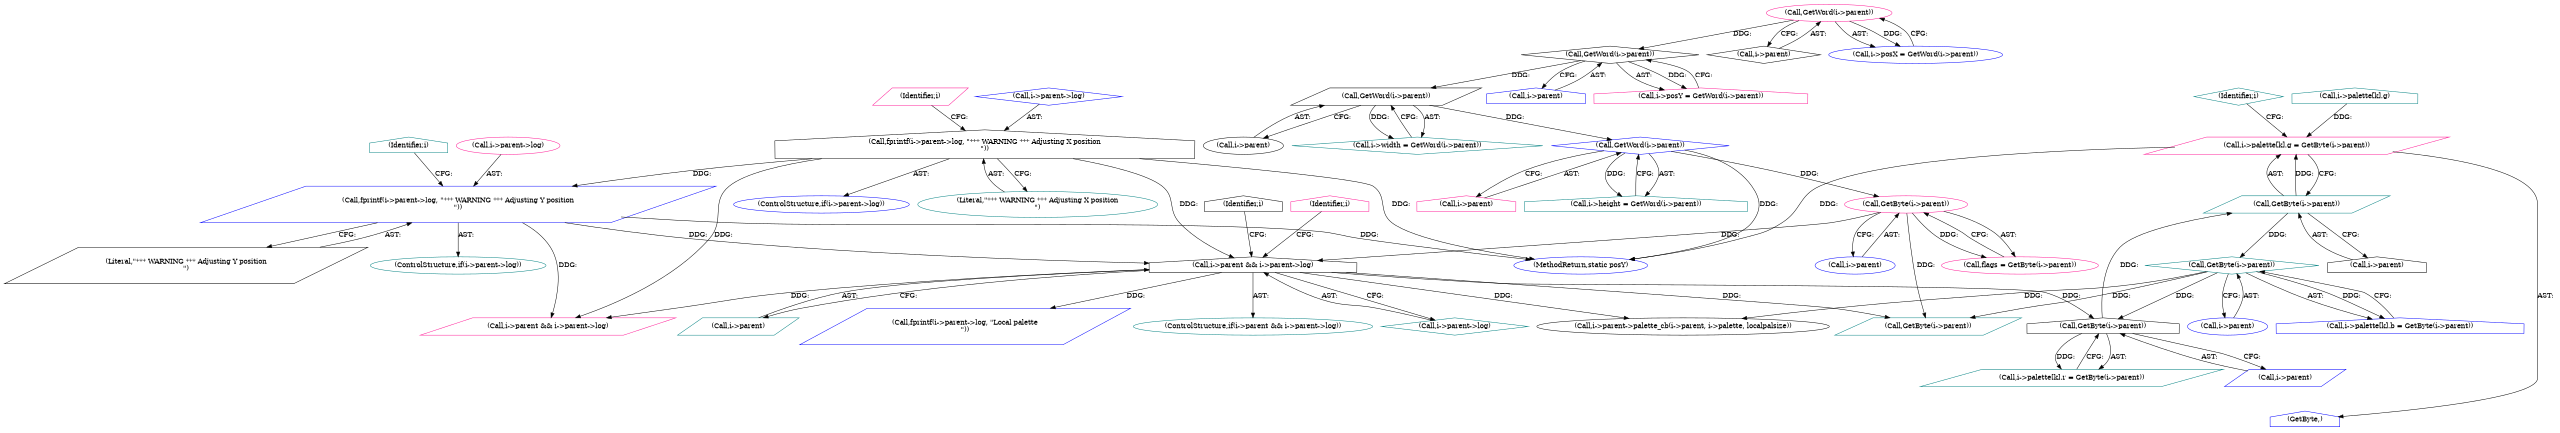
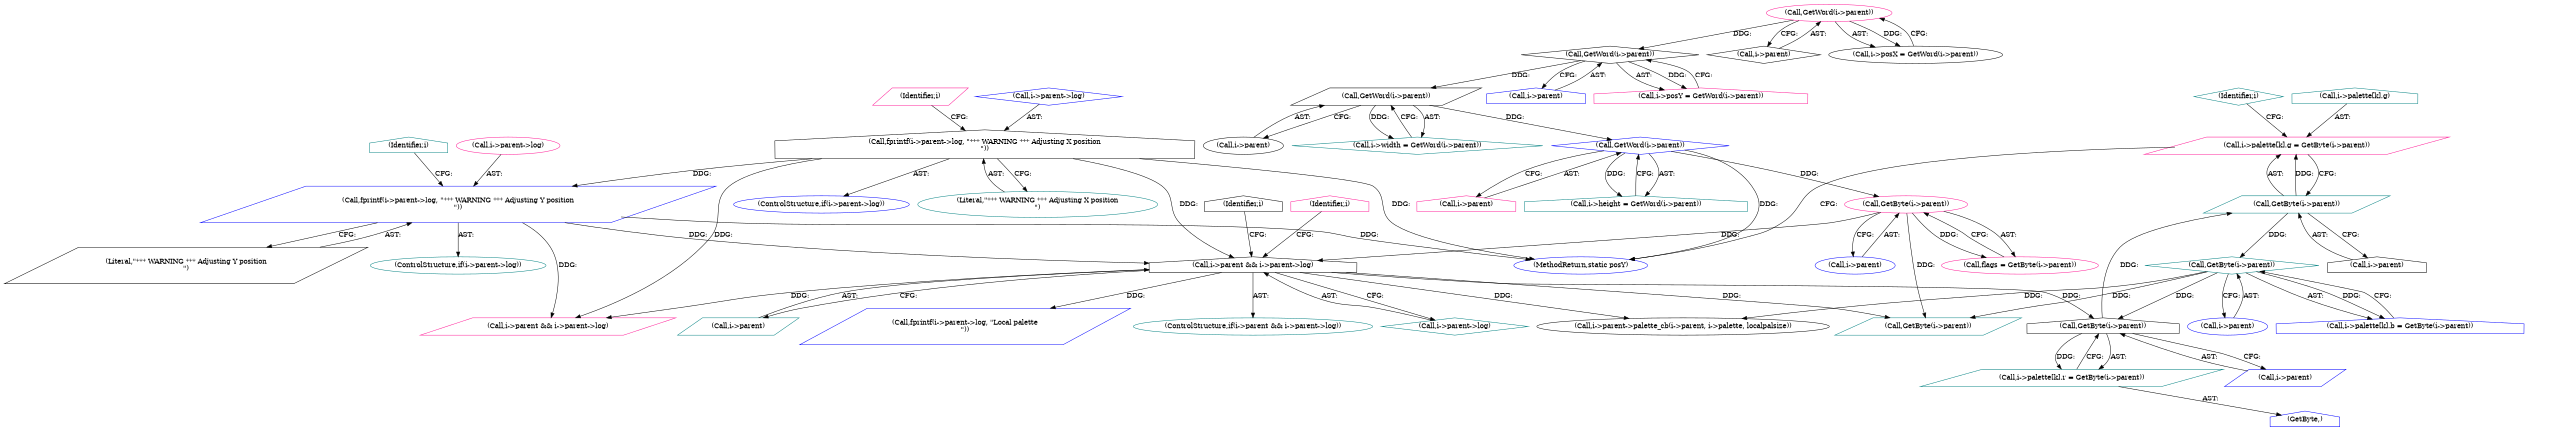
  digraph {
    node [color=teal shape=ellipse]
    n1 [color=deeppink label="(Call,i->palette[k].g = GetByte(i->parent))" shape=parallelogram]
    n2 [label="(Call,GetByte(i->parent))" shape=parallelogram]
    n3 [color=blue label="(MethodReturn,static posY)"]
    n4 [color=blue label="(GetByte,)" shape=house]
    n5 [label="(Call,GetByte(i->parent))" shape=diamond]
    n6 [color=black label="(Call,i->parent)" shape=house]
    n7 [color=black label="(Call,GetByte(i->parent))" shape=house]
    n8 [color=black label="(Call,i->parent->palette_cb(i->parent, i->palette, localpalsize))"]
    n9 [label="(Call,GetByte(i->parent))" shape=parallelogram]
    n10 [color=blue label="(Call,i->palette[k].b = GetByte(i->parent))" shape=house]
    n11 [color=blue label="(Call,i->parent)"]
    n12 [color=blue label="(Call,i->parent)" shape=parallelogram]
    n13 [label="(Call,i->palette[k].r = GetByte(i->parent))" shape=parallelogram]
    n14 [color=black label="(Call,i->parent && i->parent->log)" shape=house]
    n15 [label="(ControlStructure,if(i->parent && i->parent->log))"]
    n16 [label="(Call,i->parent->log)" shape=diamond]
    n17 [label="(Call,i->parent)" shape=parallelogram]
    n18 [color=deeppink label="(Call,i->parent && i->parent->log)" shape=parallelogram]
    n19 [color=blue label="(Call,fprintf(i->parent->log, \"Local palette\n\"))" shape=parallelogram]
    n20 [color=deeppink label="(Call,GetByte(i->parent))"]
    n21 [color=blue label="(Call,i->parent)"]
    n22 [color=deeppink label="(Call,flags = GetByte(i->parent))"]
    n23 [color=blue label="(Call,GetWord(i->parent))" shape=diamond]
    n24 [color=deeppink label="(Call,i->parent)" shape=house]
    n25 [label="(Call,i->height = GetWord(i->parent))" shape=house]
    n26 [color=black label="(Call,GetWord(i->parent))" shape=parallelogram]
    n27 [label="(Call,i->width = GetWord(i->parent))" shape=diamond]
    n28 [color=black label="(Call,i->parent)"]
    n29 [color=black label="(Call,GetWord(i->parent))" shape=diamond]
    n30 [color=blue label="(Call,i->parent)" shape=house]
    n31 [color=deeppink label="(Call,i->posY = GetWord(i->parent))" shape=house]
    n32 [color=deeppink label="(Call,GetWord(i->parent))"]
    n33 [color=black label="(Call,i->parent)" shape=diamond]
-   n34 [color=blue label="(Call,i->posX = GetWord(i->parent))"]
+   n34 [color=black label="(Call,i->posX = GetWord(i->parent))"]
    n35 [color=blue label="(Call,fprintf(i->parent->log, \"*** WARNING *** Adjusting Y position\n\"))" shape=parallelogram]
    n36 [color=black label="(Literal,\"*** WARNING *** Adjusting Y position\n\")" shape=parallelogram]
    n37 [label="(ControlStructure,if(i->parent->log))"]
    n38 [color=black label="(Call,fprintf(i->parent->log, \"*** WARNING *** Adjusting X position\n\"))" shape=house]
    n39 [color=blue label="(ControlStructure,if(i->parent->log))"]
    n40 [label="(Literal,\"*** WARNING *** Adjusting X position\n\")"]
    n41 [label="(Identifier,i)" shape=house]
    n42 [color=deeppink label="(Identifier,i)" shape=parallelogram]
    n43 [color=deeppink label="(Call,i->parent->log)"]
    n44 [color=blue label="(Call,i->parent->log)" shape=diamond]
    n45 [color=black label="(Identifier,i)" shape=house]
    n46 [label="(Identifier,i)" shape=diamond]
    n47 [label="(Call,i->palette[k].g)" shape=house]
    n48 [color=deeppink label="(Identifier,i)" shape=house]
    n1 -> n2 [label="CFG: "]
-   n1 -> n3 [label="DDG: "]
-   n1 -> n4 [label="AST: "]
+   n1 -> n3 [label="CFG: "]
+   n13 -> n4 [label="AST: "]
    n2 -> n1 [label="AST: "]
    n2 -> n1 [label="DDG: "]
    n2 -> n5 [label="DDG: "]
    n2 -> n6 [label="CFG: "]
    n5 -> n7 [label="DDG: "]
    n5 -> n8 [label="DDG: "]
    n5 -> n9 [label="DDG: "]
    n5 -> n10 [label="AST: "]
    n5 -> n10 [label="DDG: "]
    n5 -> n11 [label="CFG: "]
    n6 -> n2 [label="AST: "]
    n7 -> n2 [label="DDG: "]
    n7 -> n12 [label="CFG: "]
    n7 -> n13 [label="AST: "]
    n7 -> n13 [label="DDG: "]
    n10 -> n5 [label="CFG: "]
    n11 -> n5 [label="AST: "]
    n12 -> n7 [label="AST: "]
    n13 -> n7 [label="CFG: "]
    n14 -> n7 [label="DDG: "]
    n14 -> n8 [label="DDG: "]
    n14 -> n9 [label="DDG: "]
    n14 -> n15 [label="AST: "]
    n14 -> n16 [label="CFG: "]
    n14 -> n17 [label="CFG: "]
    n14 -> n18 [label="DDG: "]
    n14 -> n19 [label="DDG: "]
    n16 -> n14 [label="AST: "]
    n17 -> n14 [label="AST: "]
    n20 -> n9 [label="DDG: "]
    n20 -> n14 [label="DDG: "]
    n20 -> n21 [label="CFG: "]
    n20 -> n22 [label="AST: "]
    n20 -> n22 [label="DDG: "]
    n21 -> n20 [label="AST: "]
    n22 -> n20 [label="CFG: "]
    n23 -> n3 [label="DDG: "]
    n23 -> n20 [label="DDG: "]
    n23 -> n24 [label="CFG: "]
    n23 -> n25 [label="AST: "]
    n23 -> n25 [label="DDG: "]
    n24 -> n23 [label="AST: "]
    n25 -> n23 [label="CFG: "]
    n26 -> n23 [label="DDG: "]
    n26 -> n27 [label="AST: "]
    n26 -> n27 [label="DDG: "]
    n26 -> n28 [label="CFG: "]
    n27 -> n26 [label="CFG: "]
    n28 -> n26 [label="AST: "]
    n29 -> n26 [label="DDG: "]
    n29 -> n30 [label="CFG: "]
    n29 -> n31 [label="AST: "]
    n29 -> n31 [label="DDG: "]
    n30 -> n29 [label="AST: "]
    n31 -> n29 [label="CFG: "]
    n32 -> n29 [label="DDG: "]
    n32 -> n33 [label="CFG: "]
    n32 -> n34 [label="AST: "]
    n32 -> n34 [label="DDG: "]
    n33 -> n32 [label="AST: "]
    n34 -> n32 [label="CFG: "]
    n35 -> n3 [label="DDG: "]
    n35 -> n14 [label="DDG: "]
    n35 -> n18 [label="DDG: "]
    n35 -> n36 [label="CFG: "]
    n35 -> n37 [label="AST: "]
    n36 -> n35 [label="AST: "]
    n38 -> n3 [label="DDG: "]
    n38 -> n14 [label="DDG: "]
    n38 -> n18 [label="DDG: "]
    n38 -> n35 [label="DDG: "]
    n38 -> n39 [label="AST: "]
    n38 -> n40 [label="CFG: "]
    n40 -> n38 [label="AST: "]
    n41 -> n35 [label="CFG: "]
    n42 -> n38 [label="CFG: "]
    n43 -> n35 [label="AST: "]
    n44 -> n38 [label="AST: "]
    n45 -> n14 [label="CFG: "]
    n46 -> n1 [label="CFG: "]
-   n47 -> n1 [label="DDG: "]
+   n47 -> n1 [label="AST: "]
    n48 -> n14 [label="CFG: "]
  }
